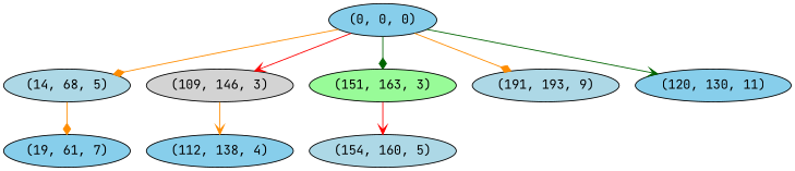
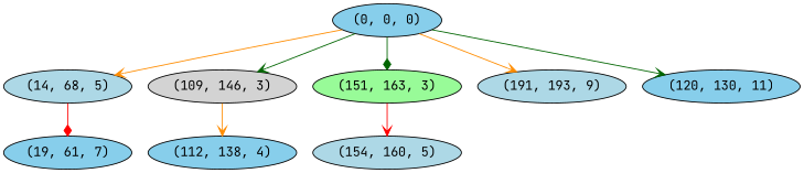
  digraph {
    fontname="JetBrains Mono"
    node [fillcolor=skyblue fontname="JetBrains Mono" style=filled]
    edge [arrowhead=vee color=red fontname="JetBrains Mono"]
    "(14, 68, 5)" [fillcolor=lightblue]
    "(0, 0, 0)"
    "(109, 146, 3)" [fillcolor=lightgrey]
    "(151, 163, 3)" [fillcolor=palegreen]
    "(191, 193, 9)" [fillcolor=lightblue]
    "(120, 130, 11)"
    n7 [label="(19, 61, 7)"]
    "(112, 138, 4)"
    "(154, 160, 5)" [fillcolor=lightblue]
-   "(14, 68, 5)" -> n7 [arrowhead=diamond color=darkorange]
-   "(0, 0, 0)" -> "(14, 68, 5)" [arrowhead=diamond color=darkorange]
-   "(0, 0, 0)" -> "(109, 146, 3)"
+   "(14, 68, 5)" -> n7 [arrowhead=diamond]
+   "(0, 0, 0)" -> "(14, 68, 5)" [color=darkorange]
+   "(0, 0, 0)" -> "(109, 146, 3)" [color=darkgreen]
    "(0, 0, 0)" -> "(151, 163, 3)" [arrowhead=diamond color=darkgreen]
-   "(0, 0, 0)" -> "(191, 193, 9)" [arrowhead=diamond color=darkorange]
+   "(0, 0, 0)" -> "(191, 193, 9)" [color=darkorange]
    "(0, 0, 0)" -> "(120, 130, 11)" [color=darkgreen]
    "(109, 146, 3)" -> "(112, 138, 4)" [color=darkorange]
    "(151, 163, 3)" -> "(154, 160, 5)"
  }
